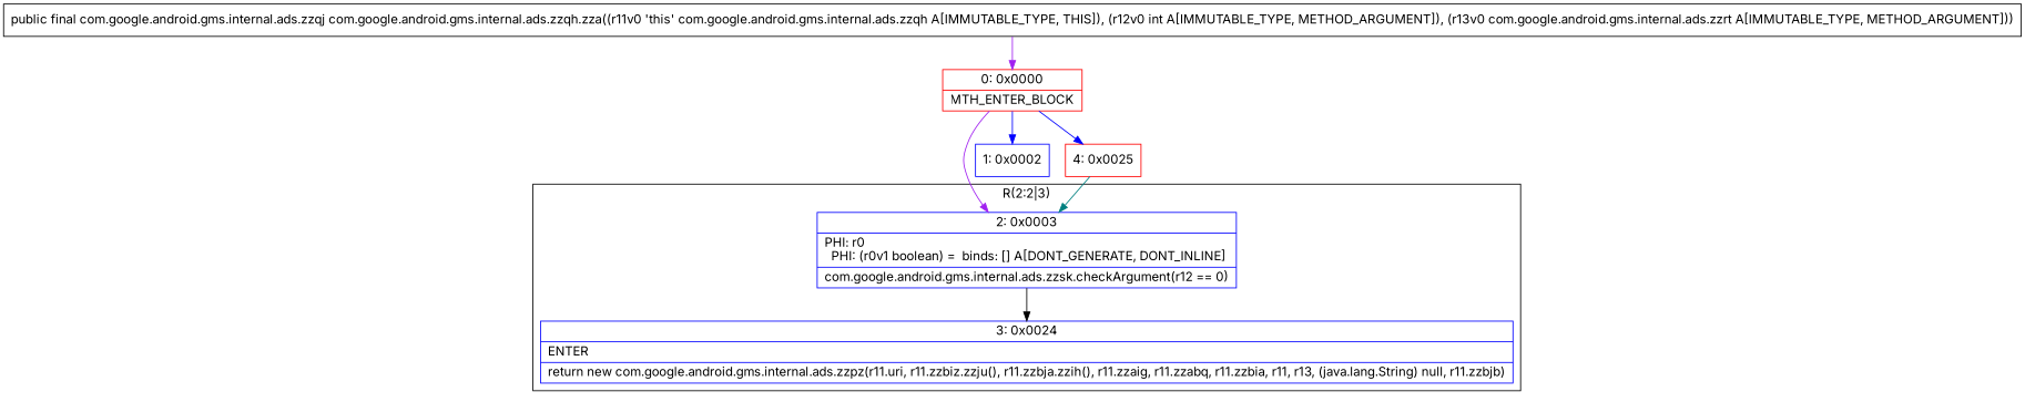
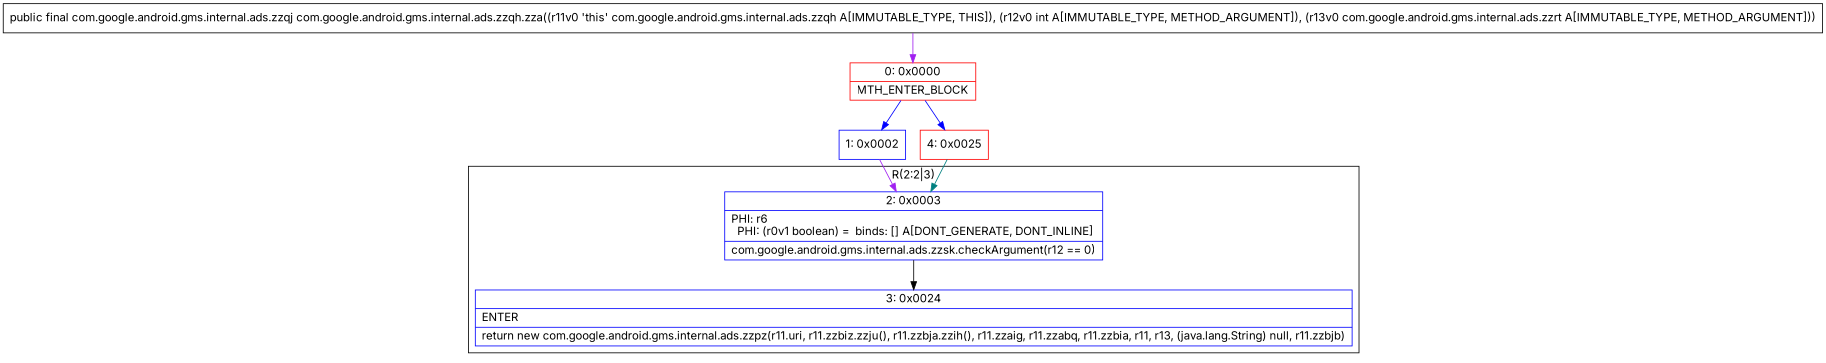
  digraph {
    fontname=Inter
    node [color=blue fontname=Inter shape=record]
    edge [color=blue fontname=Inter]
-   n1 [label="{2\:\ 0x0003|PHI: r0 \l  PHI: (r0v1 boolean) =  binds: [] A[DONT_GENERATE, DONT_INLINE]\l|com.google.android.gms.internal.ads.zzsk.checkArgument(r12 == 0)\l}"]
+   n1 [label="{2\:\ 0x0003|PHI: r6 \l  PHI: (r0v1 boolean) =  binds: [] A[DONT_GENERATE, DONT_INLINE]\l|com.google.android.gms.internal.ads.zzsk.checkArgument(r12 == 0)\l}"]
    n2 [label="{3\:\ 0x0024|ENTER\l|return new com.google.android.gms.internal.ads.zzpz(r11.uri, r11.zzbiz.zzju(), r11.zzbja.zzih(), r11.zzaig, r11.zzabq, r11.zzbia, r11, r13, (java.lang.String) null, r11.zzbjb)\l}"]
    n3 [color=red label="{0\:\ 0x0000|MTH_ENTER_BLOCK\l}"]
    n4 [label="{1\:\ 0x0002}"]
    n5 [color=red label="{4\:\ 0x0025}"]
    n6 [label="{public final com.google.android.gms.internal.ads.zzqj com.google.android.gms.internal.ads.zzqh.zza((r11v0 'this' com.google.android.gms.internal.ads.zzqh A[IMMUTABLE_TYPE, THIS]), (r12v0 int A[IMMUTABLE_TYPE, METHOD_ARGUMENT]), (r13v0 com.google.android.gms.internal.ads.zzrt A[IMMUTABLE_TYPE, METHOD_ARGUMENT])) }" color=""]
    subgraph cluster_1 {
      label="R(2:2|3)"
      n1
      n2
    }
    n1 -> n2 [color=black]
    n3 -> n4
    n3 -> n5
-   n3 -> n1 [color=purple]
+   n4 -> n1 [color=purple]
    n5 -> n1 [color=teal]
    n6 -> n3 [color=purple]
  }
